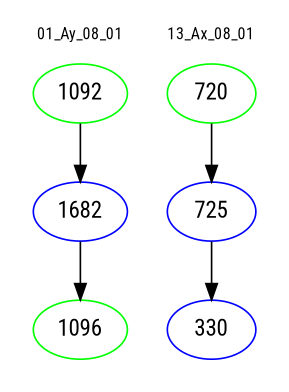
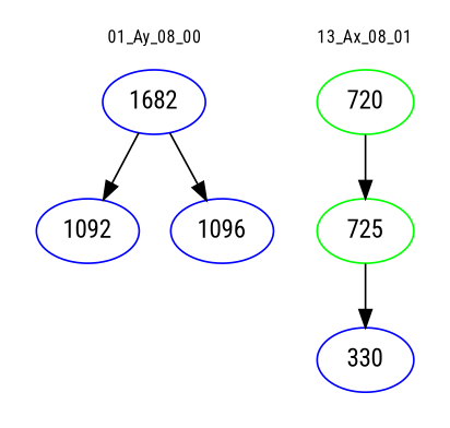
  digraph {
    fontname="Roboto Condensed"
    node [color=blue fontname="Roboto Condensed"]
    edge [color=black fontname="Roboto Condensed"]
-   n1 [color=green label=1092]
+   n1 [label=1092]
    n2 [label=1682]
-   n3 [color=green label=1096]
+   n3 [label=1096]
    n4 [color=green label=720]
-   n5 [label=725]
+   n5 [color=green label=725]
    n6 [label=330]
    subgraph cluster_1 {
      color=white
      fontsize=10
-     label="01_Ay_08_01"
+     label="01_Ay_08_00"
      n1
      n2
      n3
    }
    subgraph cluster_2 {
      color=white
      fontsize=10
      label="13_Ax_08_01"
      n4
      n5
      n6
    }
-   n1 -> n2
+   n2 -> n1
    n2 -> n3
    n4 -> n5
    n5 -> n6
  }
